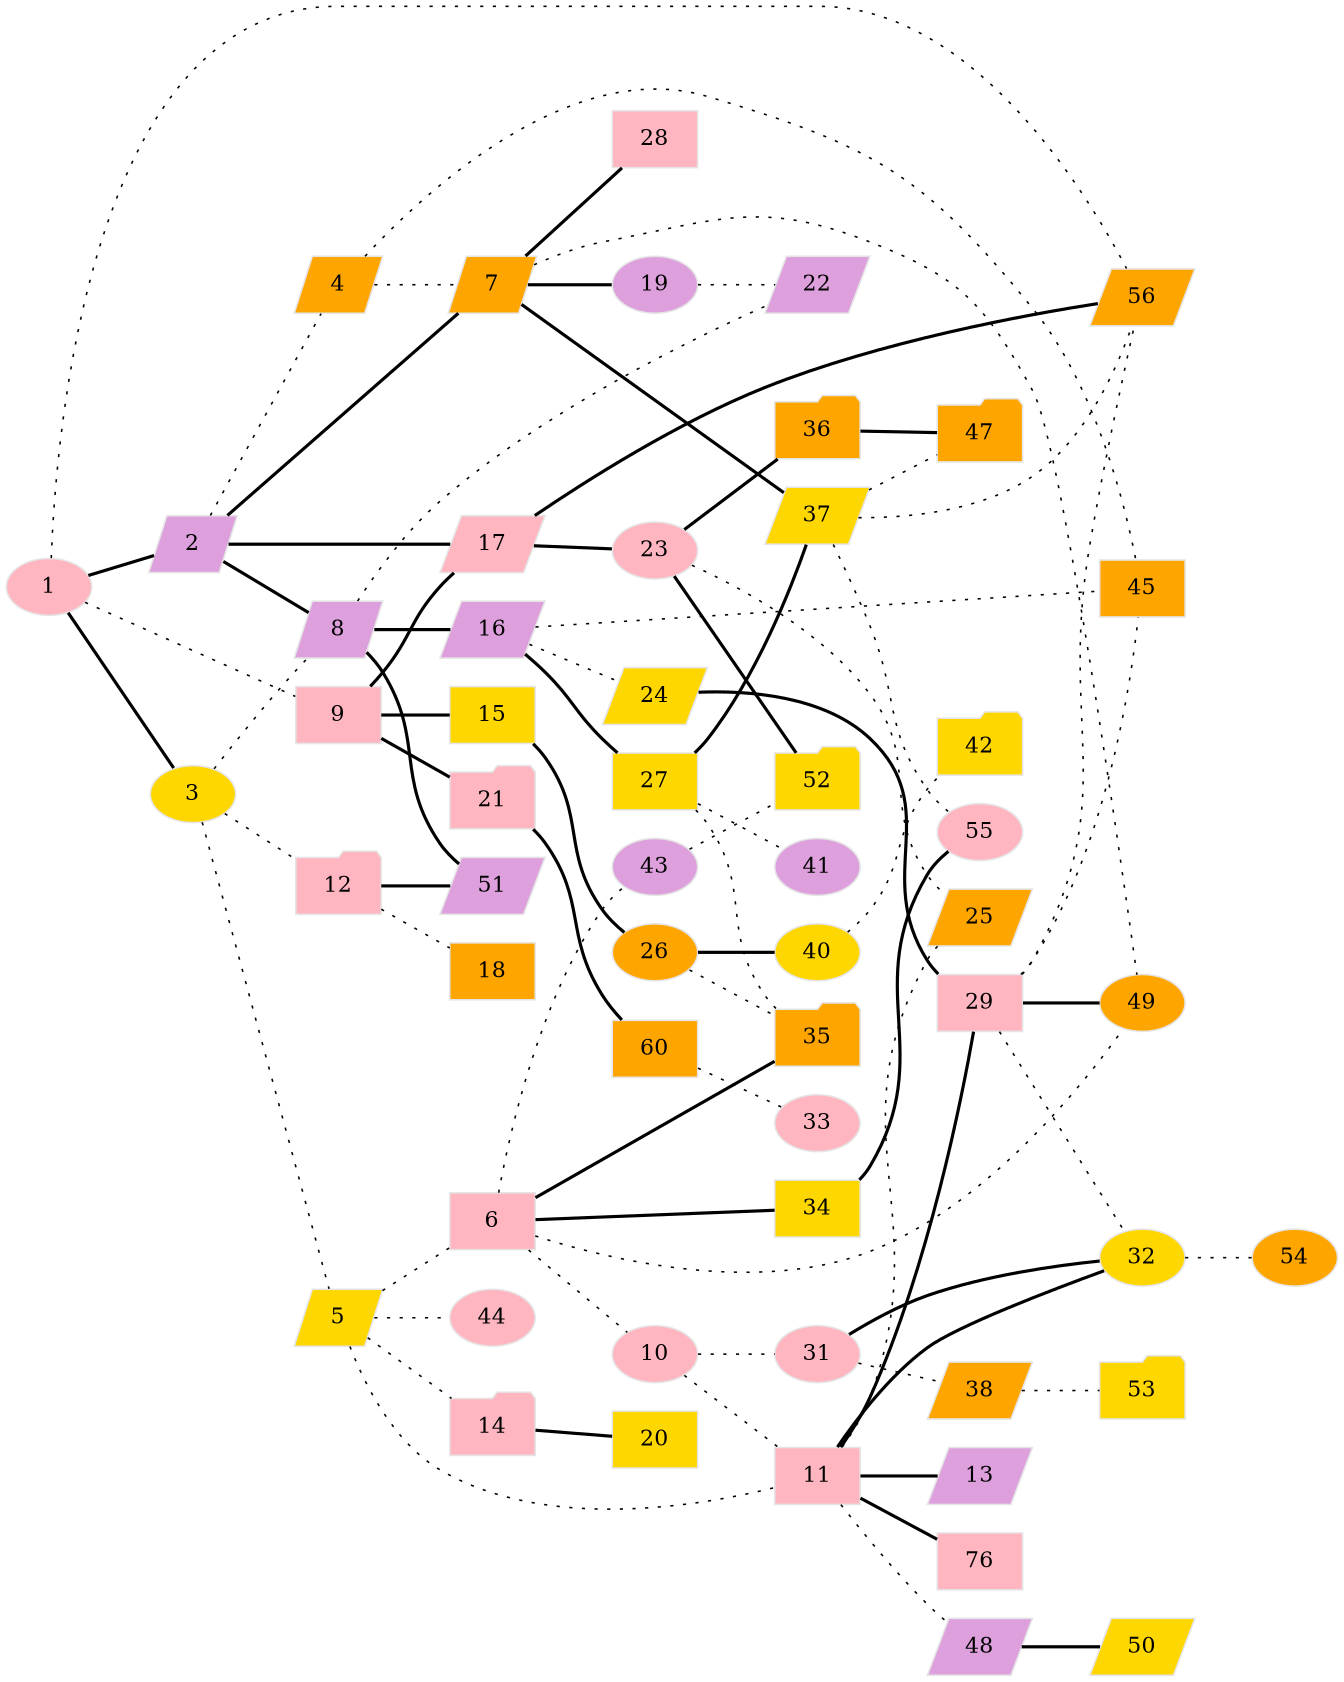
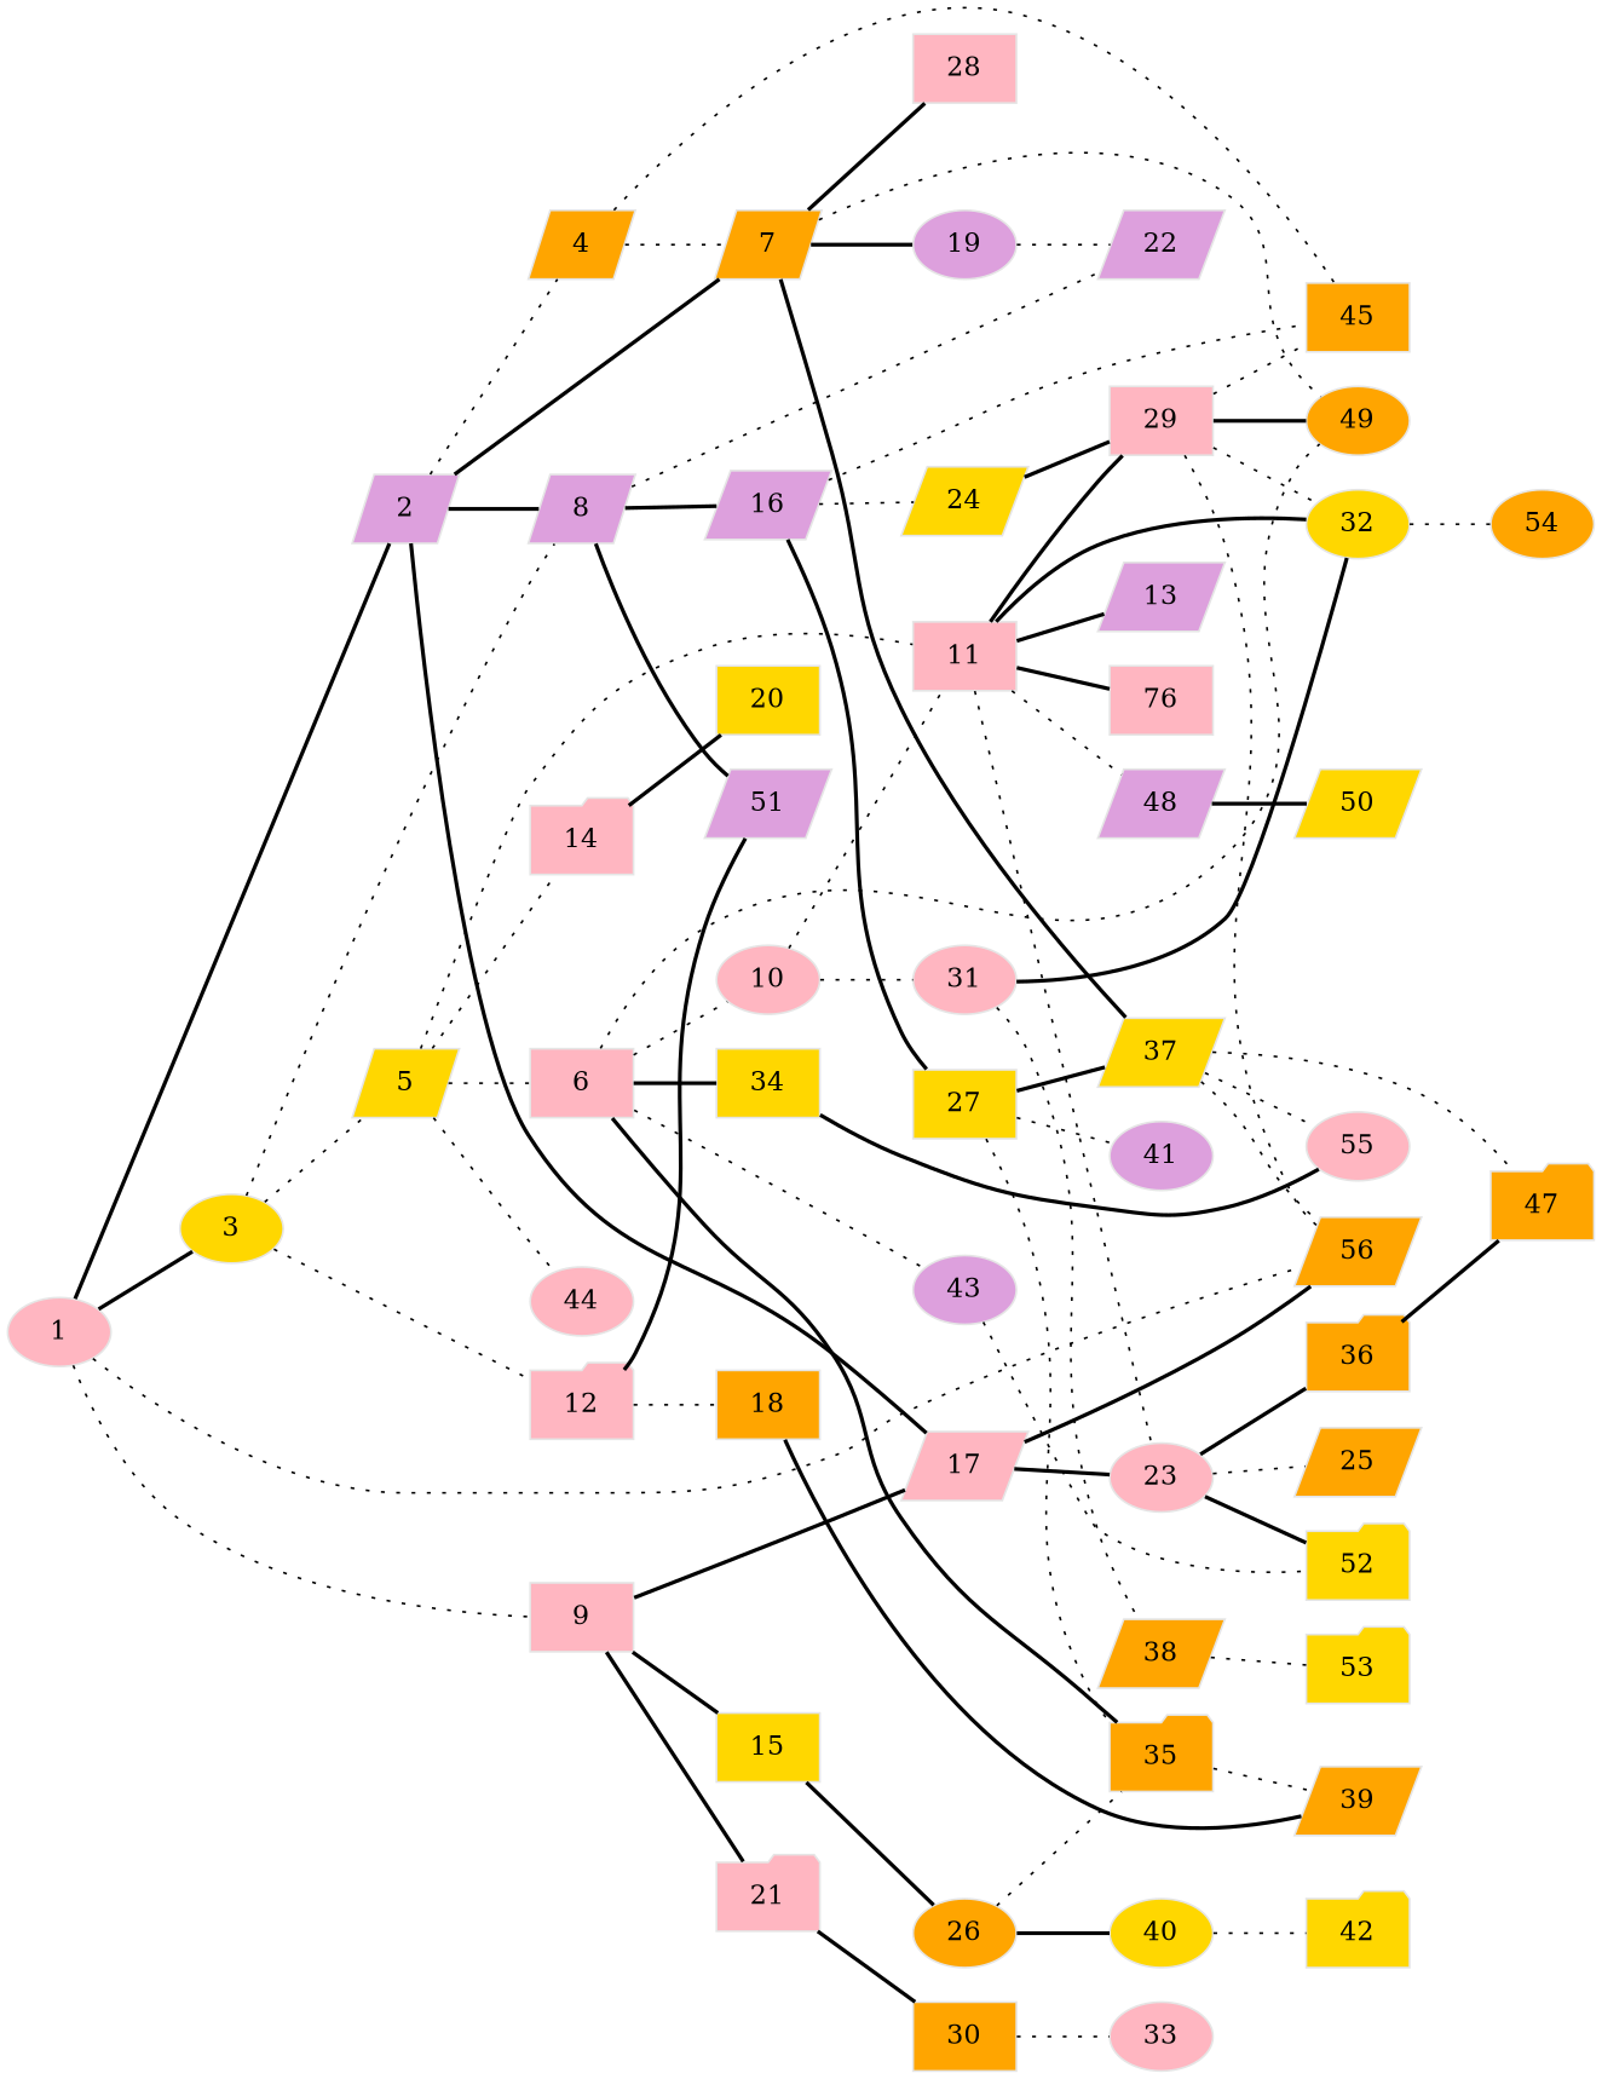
  graph {
    rankdir=LR
    node [color=gray90 fillcolor=lightpink shape=parallelogram style=filled]
    edge [style=dotted]
    1 [shape=ellipse]
    2 [fillcolor=plum]
    3 [fillcolor=gold shape=ellipse]
    9 [shape=box]
    56 [fillcolor=orange]
    4 [fillcolor=orange]
    7 [fillcolor=orange]
    8 [fillcolor=plum]
    17
    5 [fillcolor=gold]
    12 [shape=folder]
    15 [fillcolor=gold shape=box]
    21 [shape=folder]
    45 [fillcolor=orange shape=box]
    49 [fillcolor=orange shape=ellipse]
    19 [fillcolor=plum shape=ellipse]
    28 [shape=box]
    37 [fillcolor=gold]
    16 [fillcolor=plum]
    22 [fillcolor=plum]
    51 [fillcolor=plum]
    23 [shape=ellipse]
    6 [shape=box]
    11 [shape=box]
    14 [shape=folder]
    44 [shape=ellipse]
    18 [fillcolor=orange shape=box]
    10 [shape=ellipse]
    34 [fillcolor=gold shape=box]
    35 [fillcolor=orange shape=folder]
    43 [fillcolor=plum shape=ellipse]
    13 [fillcolor=plum]
    29 [shape=box]
    32 [fillcolor=gold shape=ellipse]
    n35 [label=76 shape=box]
    48 [fillcolor=plum]
    20 [fillcolor=gold shape=box]
    31 [shape=ellipse]
    55 [shape=ellipse]
+   39 [fillcolor=orange]
    52 [fillcolor=gold shape=folder]
    47 [fillcolor=orange shape=folder]
    24 [fillcolor=gold]
    27 [fillcolor=gold shape=box]
    26 [fillcolor=orange shape=ellipse]
-   30 [fillcolor=orange shape=box label=60]
+   30 [fillcolor=orange shape=box]
    38 [fillcolor=orange]
    25 [fillcolor=orange]
    36 [fillcolor=orange shape=folder]
    54 [fillcolor=orange shape=ellipse]
    50 [fillcolor=gold]
    40 [fillcolor=gold shape=ellipse]
    41 [fillcolor=plum shape=ellipse]
    33 [shape=ellipse]
    42 [fillcolor=gold shape=folder]
    53 [fillcolor=gold shape=folder]
    1 -- 2 [style=bold]
    1 -- 3 [style=bold]
    1 -- 9
    1 -- 56
    2 -- 4
    2 -- 7 [style=bold]
    2 -- 8 [style=bold]
    2 -- 17 [style=bold]
    3 -- 8
    3 -- 5
    3 -- 12
    9 -- 17 [style=bold]
    9 -- 15 [style=bold]
    9 -- 21 [style=bold]
    4 -- 7
    4 -- 45
    7 -- 49
    7 -- 19 [style=bold]
    7 -- 28 [style=bold]
    7 -- 37 [style=bold]
    8 -- 16 [style=bold]
    8 -- 22
    8 -- 51 [style=bold]
    17 -- 56 [style=bold]
    17 -- 23 [style=bold]
    5 -- 6
    5 -- 11
    5 -- 14
    5 -- 44
    12 -- 51 [style=bold]
    12 -- 18
    15 -- 26 [style=bold]
    21 -- 30 [style=bold]
    19 -- 22
    37 -- 56
    37 -- 55
    37 -- 47
    16 -- 45
    16 -- 24
    16 -- 27 [style=bold]
    23 -- 52 [style=bold]
    23 -- 25
    23 -- 36 [style=bold]
    6 -- 49
    6 -- 10
    6 -- 34 [style=bold]
    6 -- 35 [style=bold]
    6 -- 43
-   11 -- 25
+   11 -- 23
    11 -- 13 [style=bold]
    11 -- 29 [style=bold]
    11 -- 32 [style=bold]
    11 -- n35 [style=bold]
    11 -- 48
    14 -- 20 [style=bold]
+   18 -- 39 [style=bold]
    10 -- 11
    10 -- 31
    34 -- 55 [style=bold]
+   35 -- 39
    43 -- 52
    29 -- 56
    29 -- 45
    29 -- 49 [style=bold]
    29 -- 32
    32 -- 54
    48 -- 50 [style=bold]
    31 -- 32 [style=bold]
    31 -- 38
    24 -- 29 [style=bold]
    27 -- 37 [style=bold]
    27 -- 35
    27 -- 41
    26 -- 35
    26 -- 40 [style=bold]
    30 -- 33
    38 -- 53
    36 -- 47 [style=bold]
    40 -- 42
  }
